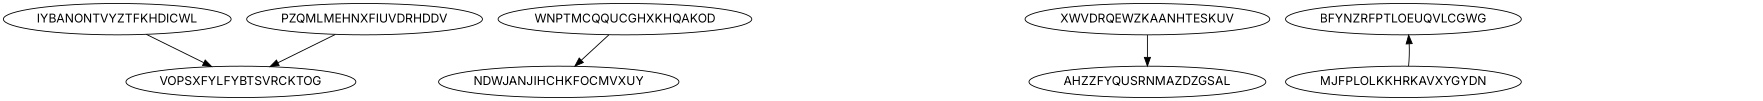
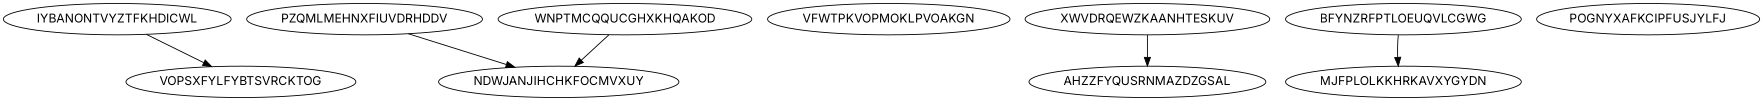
  digraph {
    fontname=Inter
    node [Weight=17 fontname=Inter]
    edge [fontname=Inter]
    IYBANONTVYZTFKHDICWL [Weight=14]
    VOPSXFYLFYBTSVRCKTOG [Weight=18]
    PZQMLMEHNXFIUVDRHDDV [Weight=13]
    WNPTMCQQUCGHXKHQAKOD [Weight=14]
    NDWJANJIHCHKFOCMVXUY [Weight=15]
+   VFWTPKVOPMOKLPVOAKGN
    XWVDRQEWZKAANHTESKUV [Weight=18]
    AHZZFYQUSRNMAZDZGSAL
    BFYNZRFPTLOEUQVLCGWG [Weight=16]
    MJFPLOLKKHRKAVXYGYDN [Weight=16]
+   POGNYXAFKCIPFUSJYLFJ
    IYBANONTVYZTFKHDICWL -> VOPSXFYLFYBTSVRCKTOG [Weight=13]
-   PZQMLMEHNXFIUVDRHDDV -> VOPSXFYLFYBTSVRCKTOG [Weight=19]
+   PZQMLMEHNXFIUVDRHDDV -> NDWJANJIHCHKFOCMVXUY [Weight=19]
    WNPTMCQQUCGHXKHQAKOD -> NDWJANJIHCHKFOCMVXUY [Weight=10]
    XWVDRQEWZKAANHTESKUV -> AHZZFYQUSRNMAZDZGSAL [Weight=16]
-   MJFPLOLKKHRKAVXYGYDN -> BFYNZRFPTLOEUQVLCGWG [Weight=20]
+   BFYNZRFPTLOEUQVLCGWG -> MJFPLOLKKHRKAVXYGYDN [Weight=20]
  }
